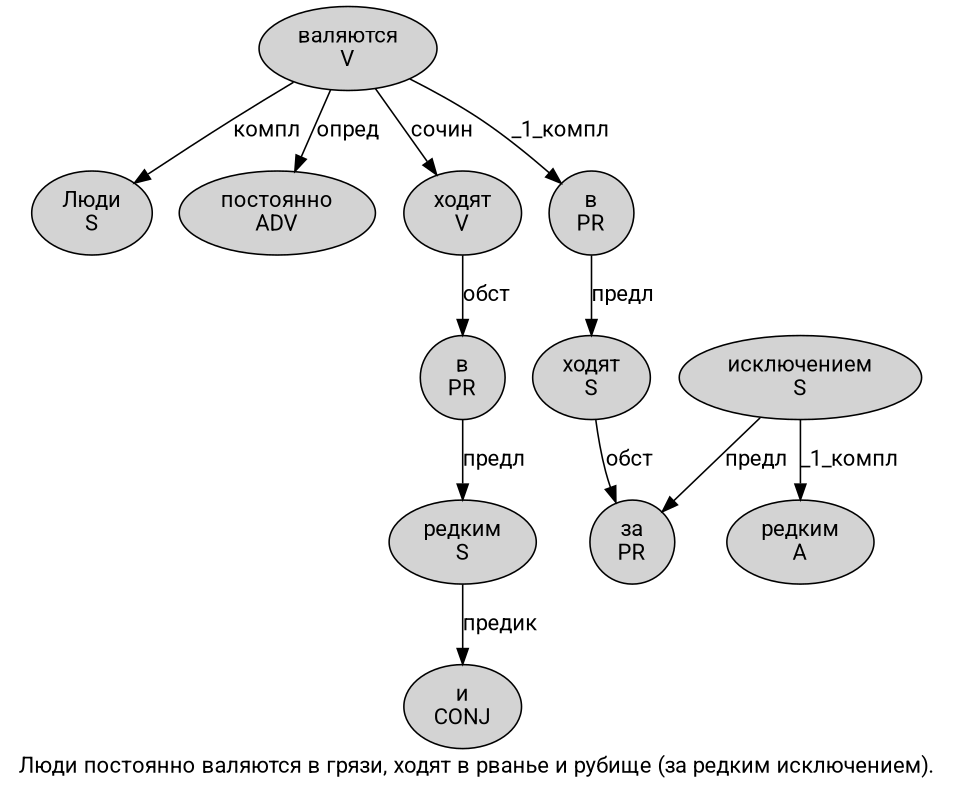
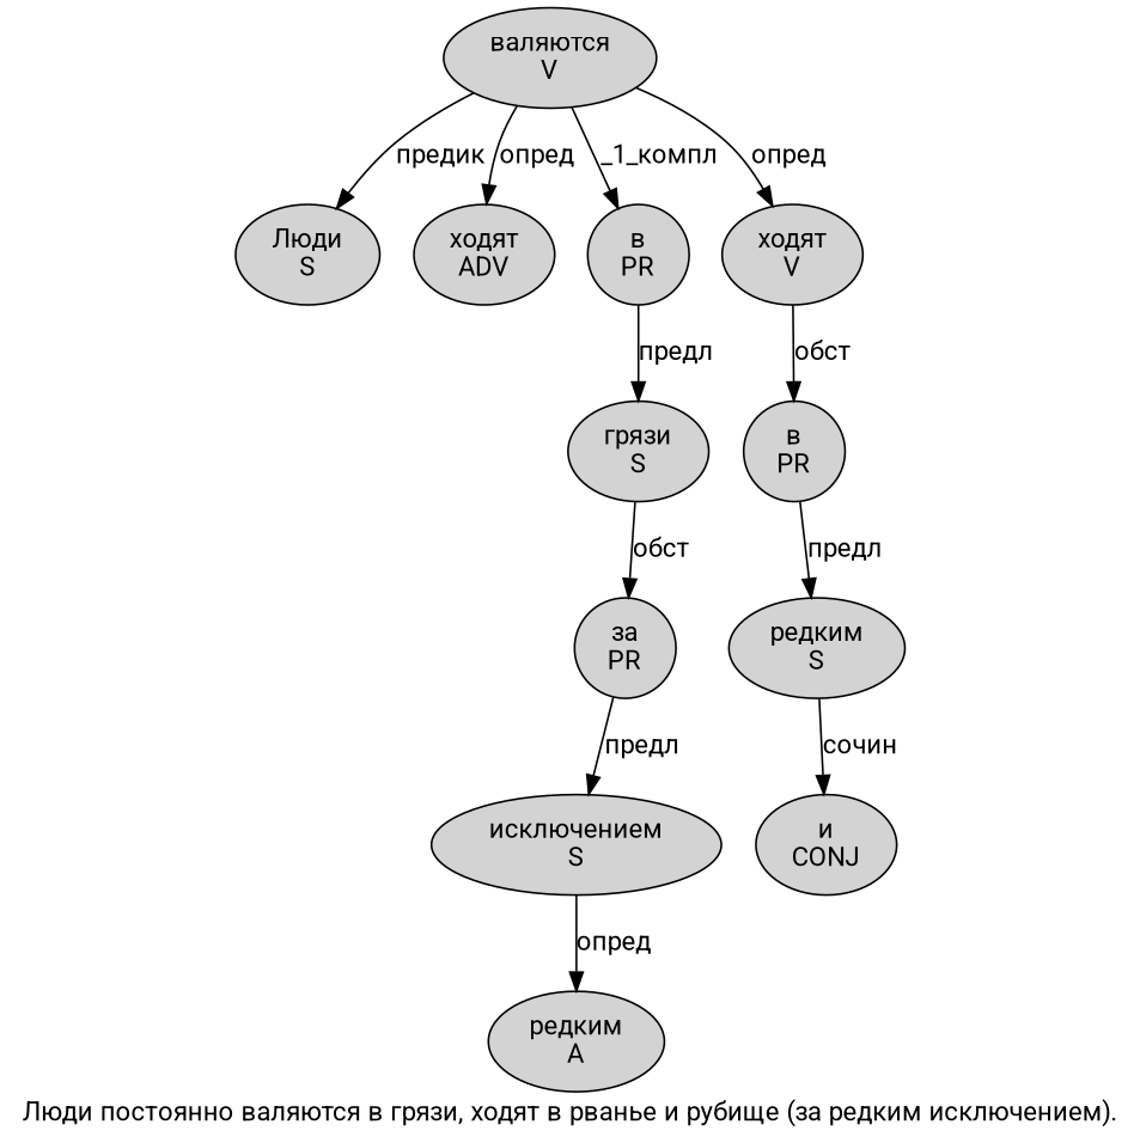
  digraph {
    fontname=Roboto
    label="Люди постоянно валяются в грязи, ходят в рванье и рубище (за редким исключением)."
    node [fillcolor=lightgray fontname=Roboto penwidth=1 shape=ellipse style=filled]
    edge [fontname=Roboto]
    n1 [label="Люди\nS"]
-   n2 [label="постоянно\nADV"]
+   n2 [label="ходят\nADV"]
    n3 [label="валяются\nV"]
    n4 [label="в\nPR"]
    n5 [label="ходят\nV"]
-   n6 [label="ходят\nS"]
+   n6 [label="грязи\nS"]
    n7 [label="в\nPR"]
    n8 [label="за\nPR"]
    n9 [label="редким\nS"]
    n10 [label="исключением\nS"]
    n11 [label="и\nCONJ"]
    n12 [label="редким\nA"]
-   n3 -> n1 [label="компл"]
+   n3 -> n1 [label="предик"]
    n3 -> n2 [label="опред"]
    n3 -> n4 [label="_1_компл"]
-   n3 -> n5 [label="сочин"]
+   n3 -> n5 [label="опред"]
    n4 -> n6 [label="предл"]
    n5 -> n7 [label="обст"]
    n6 -> n8 [label="обст"]
    n7 -> n9 [label="предл"]
-   n10 -> n8 [label="предл"]
-   n9 -> n11 [label="предик"]
-   n10 -> n12 [label="_1_компл"]
+   n8 -> n10 [label="предл"]
+   n9 -> n11 [label="сочин"]
+   n10 -> n12 [label="опред"]
  }
